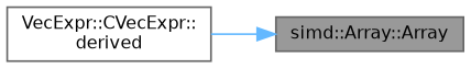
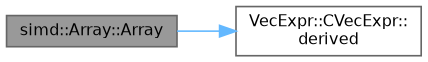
  digraph {
    rankdir=LR
    node [fontname=Helvetica fontsize=10 shape=box style=filled]
    n1 [color=gray40 fillcolor=grey60 fontcolor=black height=0.2 label="simd::Array::Array" width=0.4]
    n2 [color=grey40 fillcolor=white height=0.2 label="VecExpr::CVecExpr::\lderived" width=0.4]
-   n2 -> n1 [color=steelblue1 fontname=Helvetica fontsize=10 labelfontname=Helvetica labelfontsize=10 style=solid]
+   n1 -> n2 [color=steelblue1 fontname=Helvetica fontsize=10 labelfontname=Helvetica labelfontsize=10 style=solid]
  }
